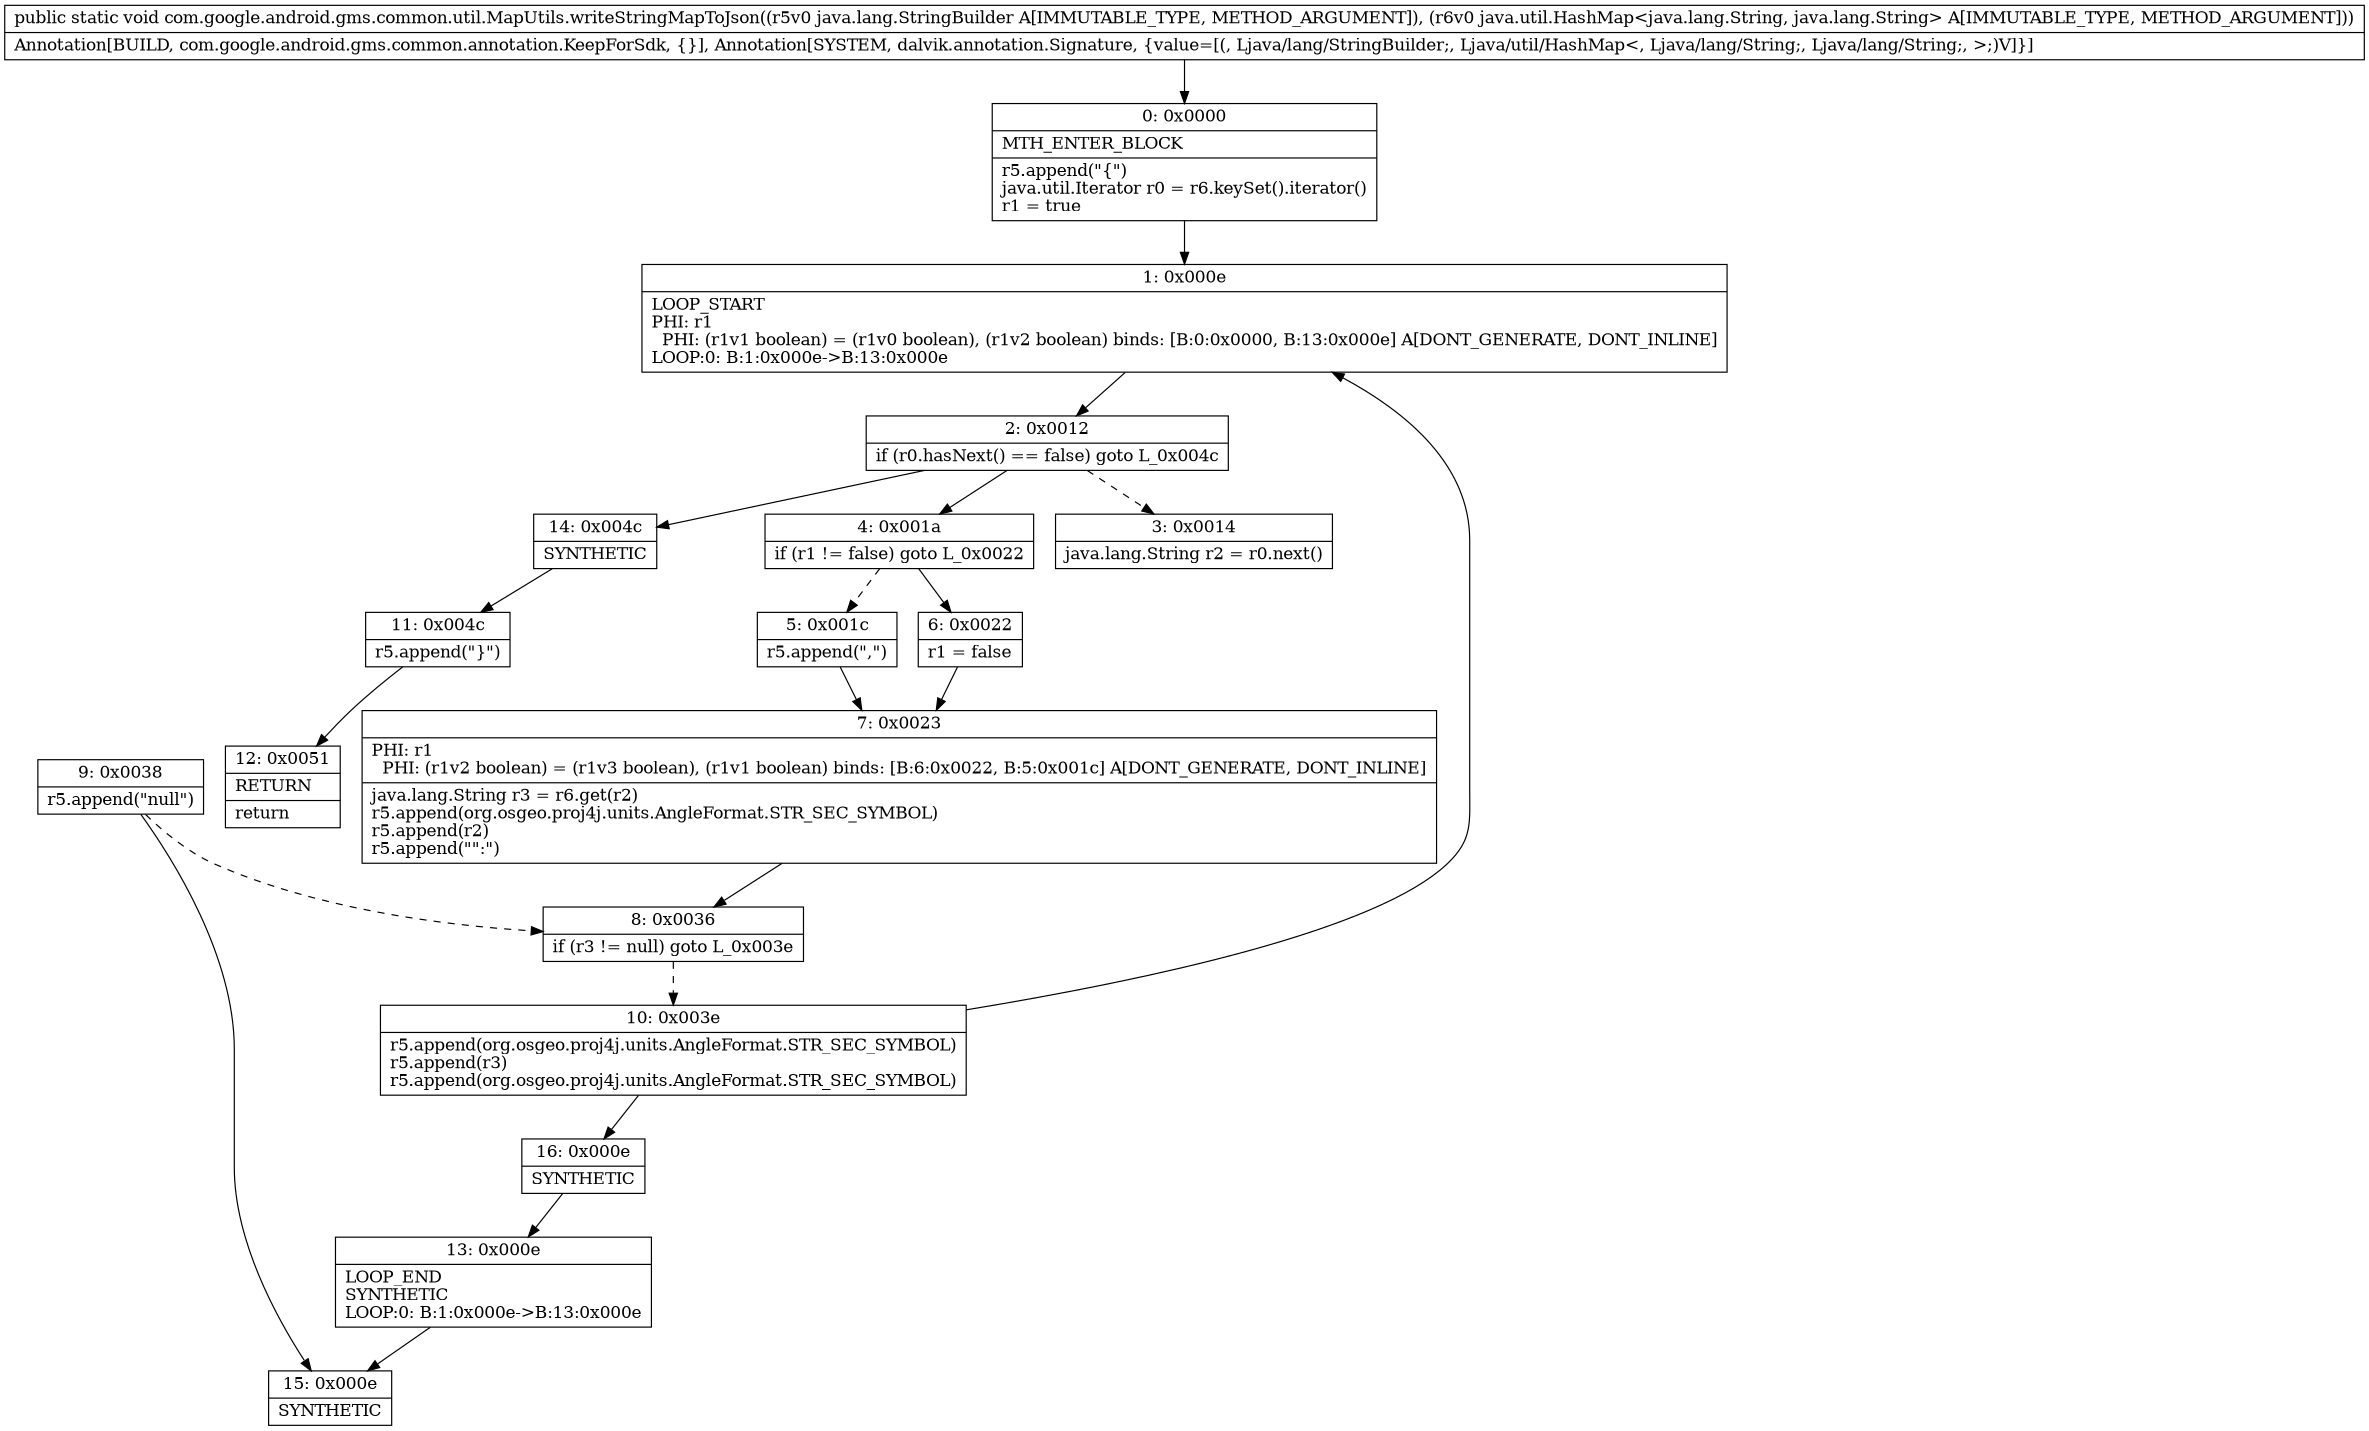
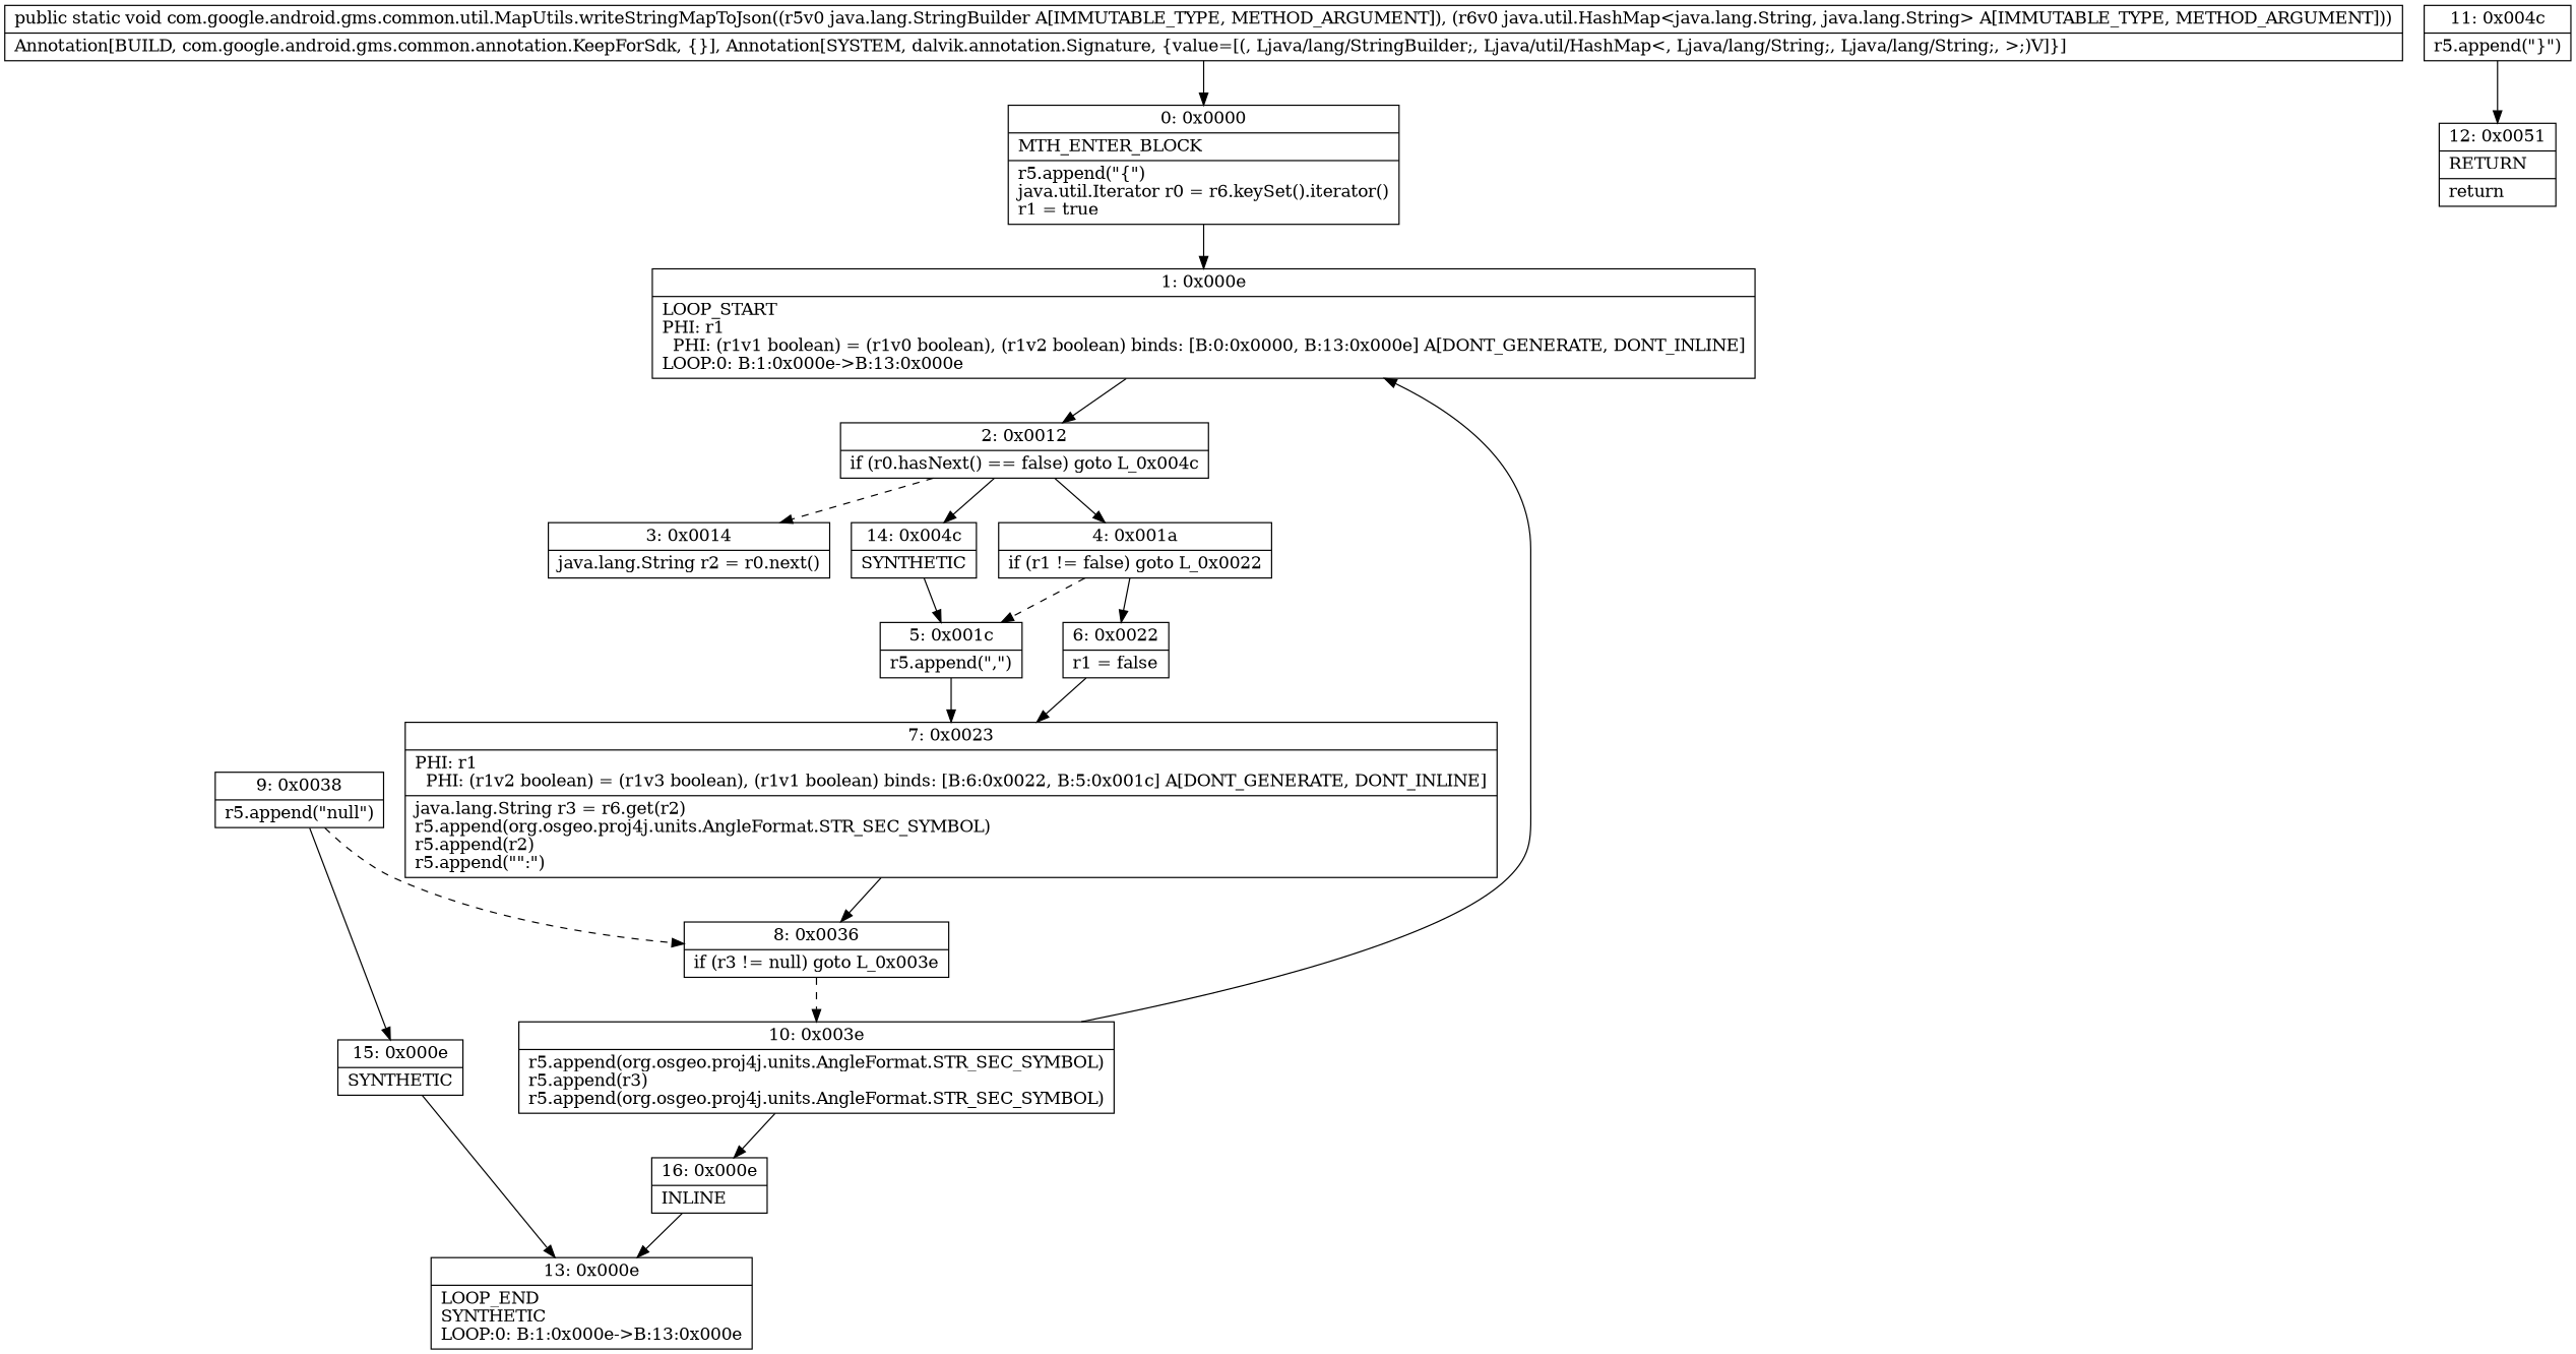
  digraph {
    node [shape=record]
    n1 [label="{0\:\ 0x0000|MTH_ENTER_BLOCK\l|r5.append(\"\{\")\ljava.util.Iterator r0 = r6.keySet().iterator()\lr1 = true\l}"]
    n2 [label="{1\:\ 0x000e|LOOP_START\lPHI: r1 \l  PHI: (r1v1 boolean) = (r1v0 boolean), (r1v2 boolean) binds: [B:0:0x0000, B:13:0x000e] A[DONT_GENERATE, DONT_INLINE]\lLOOP:0: B:1:0x000e\-\>B:13:0x000e\l}"]
    n3 [label="{2\:\ 0x0012|if (r0.hasNext() == false) goto L_0x004c\l}"]
    n4 [label="{3\:\ 0x0014|java.lang.String r2 = r0.next()\l}"]
    n5 [label="{14\:\ 0x004c|SYNTHETIC\l}"]
    n6 [label="{4\:\ 0x001a|if (r1 != false) goto L_0x0022\l}"]
    n7 [label="{11\:\ 0x004c|r5.append(\"\}\")\l}"]
    n8 [label="{5\:\ 0x001c|r5.append(\",\")\l}"]
    n9 [label="{6\:\ 0x0022|r1 = false\l}"]
    n10 [label="{7\:\ 0x0023|PHI: r1 \l  PHI: (r1v2 boolean) = (r1v3 boolean), (r1v1 boolean) binds: [B:6:0x0022, B:5:0x001c] A[DONT_GENERATE, DONT_INLINE]\l|java.lang.String r3 = r6.get(r2)\lr5.append(org.osgeo.proj4j.units.AngleFormat.STR_SEC_SYMBOL)\lr5.append(r2)\lr5.append(\"\":\")\l}"]
    n11 [label="{8\:\ 0x0036|if (r3 != null) goto L_0x003e\l}"]
    n12 [label="{10\:\ 0x003e|r5.append(org.osgeo.proj4j.units.AngleFormat.STR_SEC_SYMBOL)\lr5.append(r3)\lr5.append(org.osgeo.proj4j.units.AngleFormat.STR_SEC_SYMBOL)\l}"]
    n13 [label="{9\:\ 0x0038|r5.append(\"null\")\l}"]
    n14 [label="{15\:\ 0x000e|SYNTHETIC\l}"]
-   n15 [label="{16\:\ 0x000e|SYNTHETIC\l}"]
+   n15 [label="{16\:\ 0x000e|INLINE\l}"]
    n16 [label="{13\:\ 0x000e|LOOP_END\lSYNTHETIC\lLOOP:0: B:1:0x000e\-\>B:13:0x000e\l}"]
    n17 [label="{12\:\ 0x0051|RETURN\l|return\l}"]
    n18 [label="{public static void com.google.android.gms.common.util.MapUtils.writeStringMapToJson((r5v0 java.lang.StringBuilder A[IMMUTABLE_TYPE, METHOD_ARGUMENT]), (r6v0 java.util.HashMap\<java.lang.String, java.lang.String\> A[IMMUTABLE_TYPE, METHOD_ARGUMENT]))  | Annotation[BUILD, com.google.android.gms.common.annotation.KeepForSdk, \{\}], Annotation[SYSTEM, dalvik.annotation.Signature, \{value=[(, Ljava\/lang\/StringBuilder;, Ljava\/util\/HashMap\<, Ljava\/lang\/String;, Ljava\/lang\/String;, \>;)V]\}]\l}"]
    n1 -> n2
    n2 -> n3
    n3 -> n4 [style=dashed]
    n3 -> n5
    n3 -> n6
-   n5 -> n7
+   n5 -> n8
    n6 -> n8 [style=dashed]
    n6 -> n9
    n7 -> n17
    n8 -> n10
    n9 -> n10
    n10 -> n11
    n11 -> n12 [style=dashed]
    n12 -> n2
    n12 -> n15
    n13 -> n11 [style=dashed]
    n13 -> n14
-   n16 -> n14
+   n14 -> n16
    n15 -> n16
    n18 -> n1
  }
